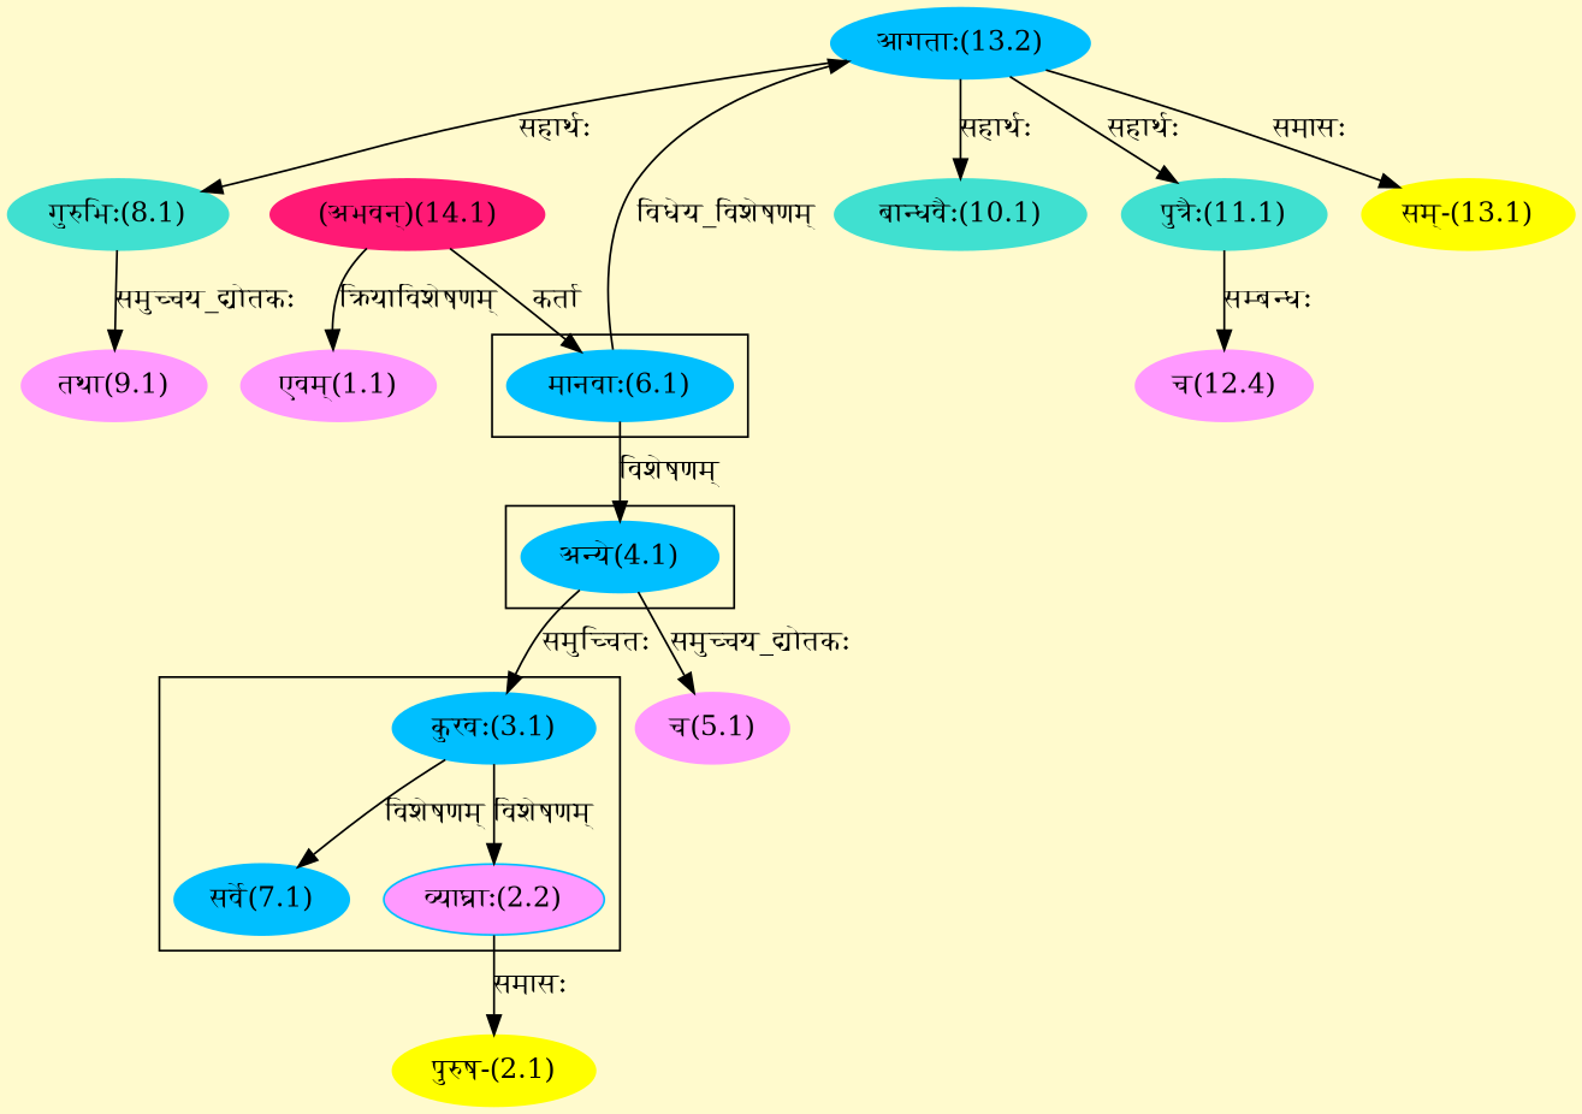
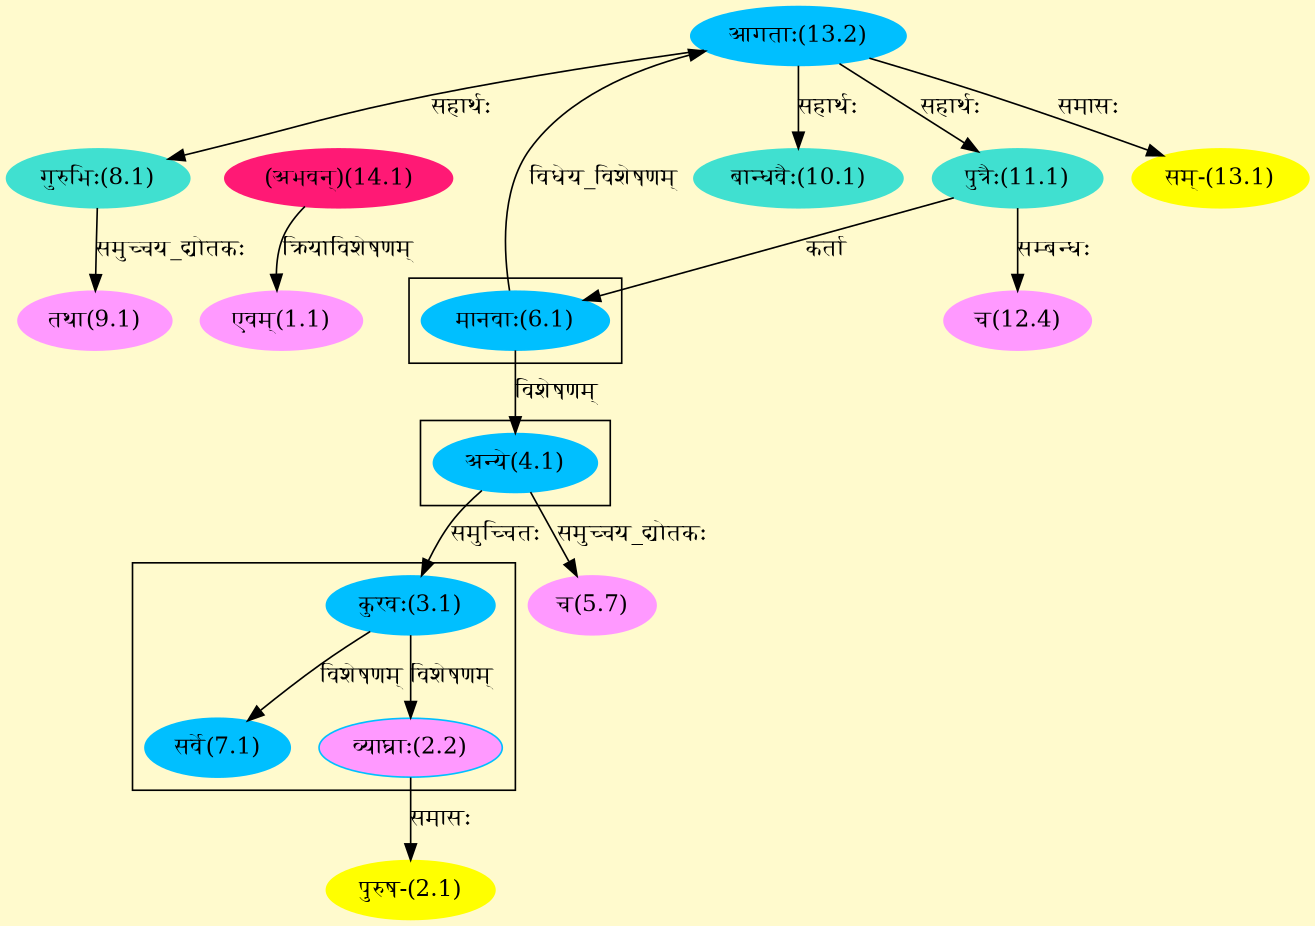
  digraph {
    bgcolor=lemonchiffon1
    compound=true
    fontname="DejaVu Serif"
    rankdir=BT
    node [color="#00BFFF" fontname="DejaVu Serif" style=filled]
    edge [dir=back fontname="DejaVu Serif"]
    n1 [fillcolor="#FF99FF" label="व्याघ्राः(2.2)"]
    n2 [label="कुरवः(3.1)"]
    n3 [label="सर्वे(7.1)"]
    n4 [label="अन्ये(4.1)"]
    n5 [label="मानवाः(6.1)"]
    n6 [color="#FF1975" label="(अभवन्)(14.1)"]
    n7 [color="#FF99FF" label="एवम्(1.1)"]
    n8 [color="#FFFF00" label="पुरुष-(2.1)"]
-   n9 [color="#FF99FF" label="च(5.1)"]
+   n9 [color="#FF99FF" label="च(5.7)"]
    n10 [color="#40E0D0" label="गुरुभिः(8.1)"]
    n11 [label="आगताः(13.2)"]
    n12 [color="#FF99FF" label="तथा(9.1)"]
    n13 [color="#40E0D0" label="बान्धवैः(10.1)"]
    n14 [color="#40E0D0" label="पुत्रैः(11.1)"]
    n15 [color="#FF99FF" label="च(12.4)"]
    n16 [color="#FFFF00" label="सम्-(13.1)"]
    subgraph cluster_1 {
      n1
      n2
      n3
    }
    subgraph cluster_2 {
      n4
    }
    subgraph cluster_3 {
      n5
    }
    n1 -> n2 [label="विशेषणम्"]
    n2 -> n4 [label="समुच्चितः"]
    n3 -> n2 [label="विशेषणम्"]
    n4 -> n5 [label="विशेषणम्"]
-   n5 -> n6 [label="कर्ता"]
+   n5 -> n14 [label="कर्ता"]
    n7 -> n6 [label="क्रियाविशेषणम्"]
    n8 -> n1 [label="समासः"]
    n9 -> n4 [label="समुच्चय_द्योतकः"]
    n10 -> n11 [label="सहार्थः"]
    n11 -> n5 [label="विधेय_विशेषणम्"]
    n12 -> n10 [label="समुच्चय_द्योतकः"]
    n13 -> n11 [label="सहार्थः"]
    n14 -> n11 [label="सहार्थः"]
    n15 -> n14 [label="सम्बन्धः"]
    n16 -> n11 [label="समासः"]
  }
